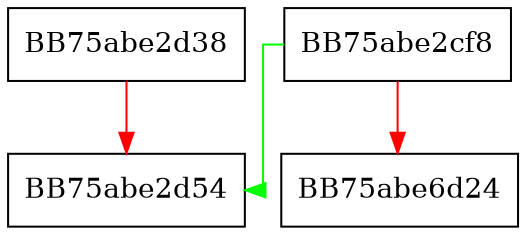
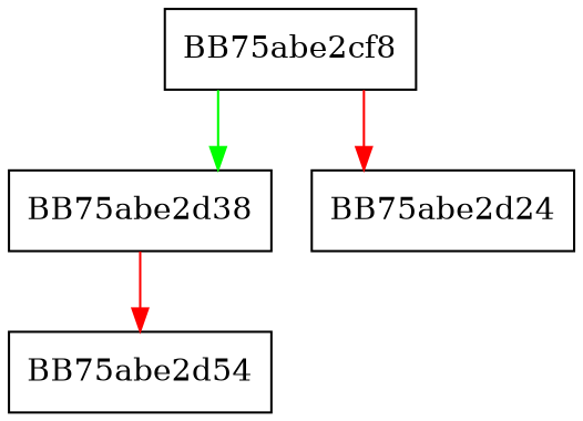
  digraph {
    splines=ortho
    node [shape=box]
    edge [color=red]
    n1 [label=BB75abe2d38]
    BB75abe2cf8
-   BB75abe2d24 [label=BB75abe6d24]
+   BB75abe2d24
    BB75abe2d54
    n1 -> BB75abe2d54
-   BB75abe2cf8 -> BB75abe2d54 [color=green]
+   BB75abe2cf8 -> n1 [color=green]
    BB75abe2cf8 -> BB75abe2d24
  }
